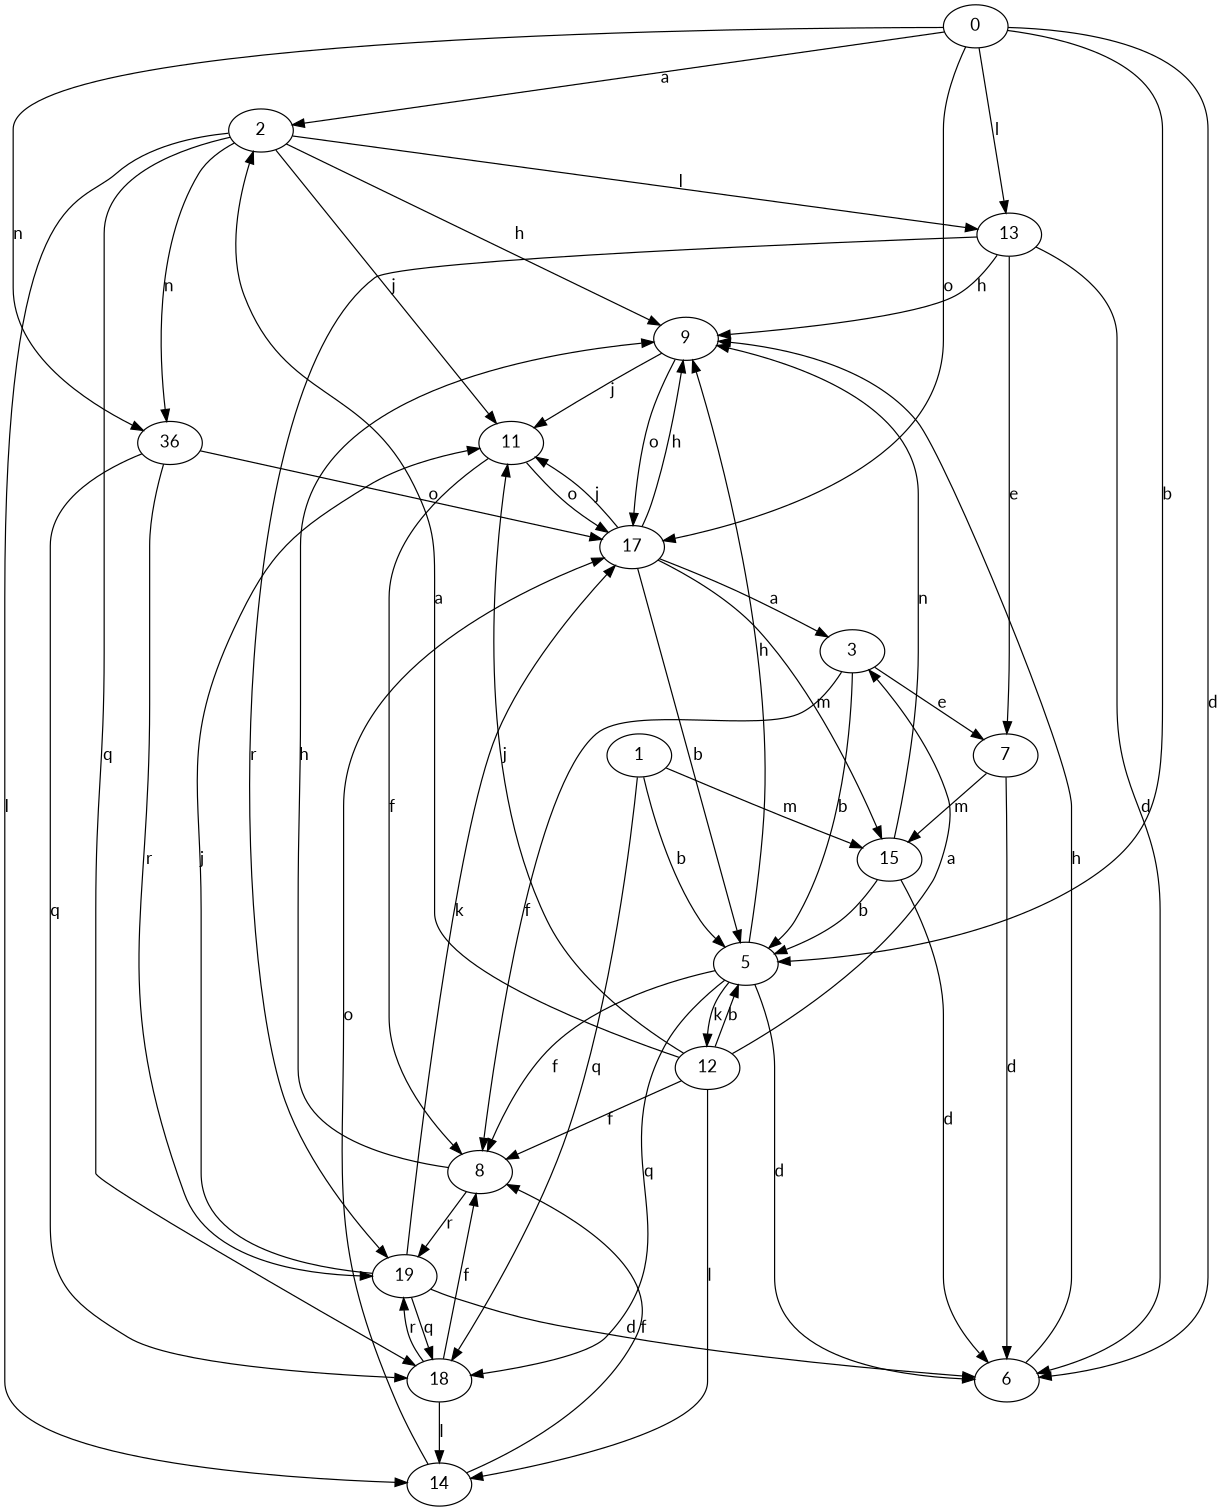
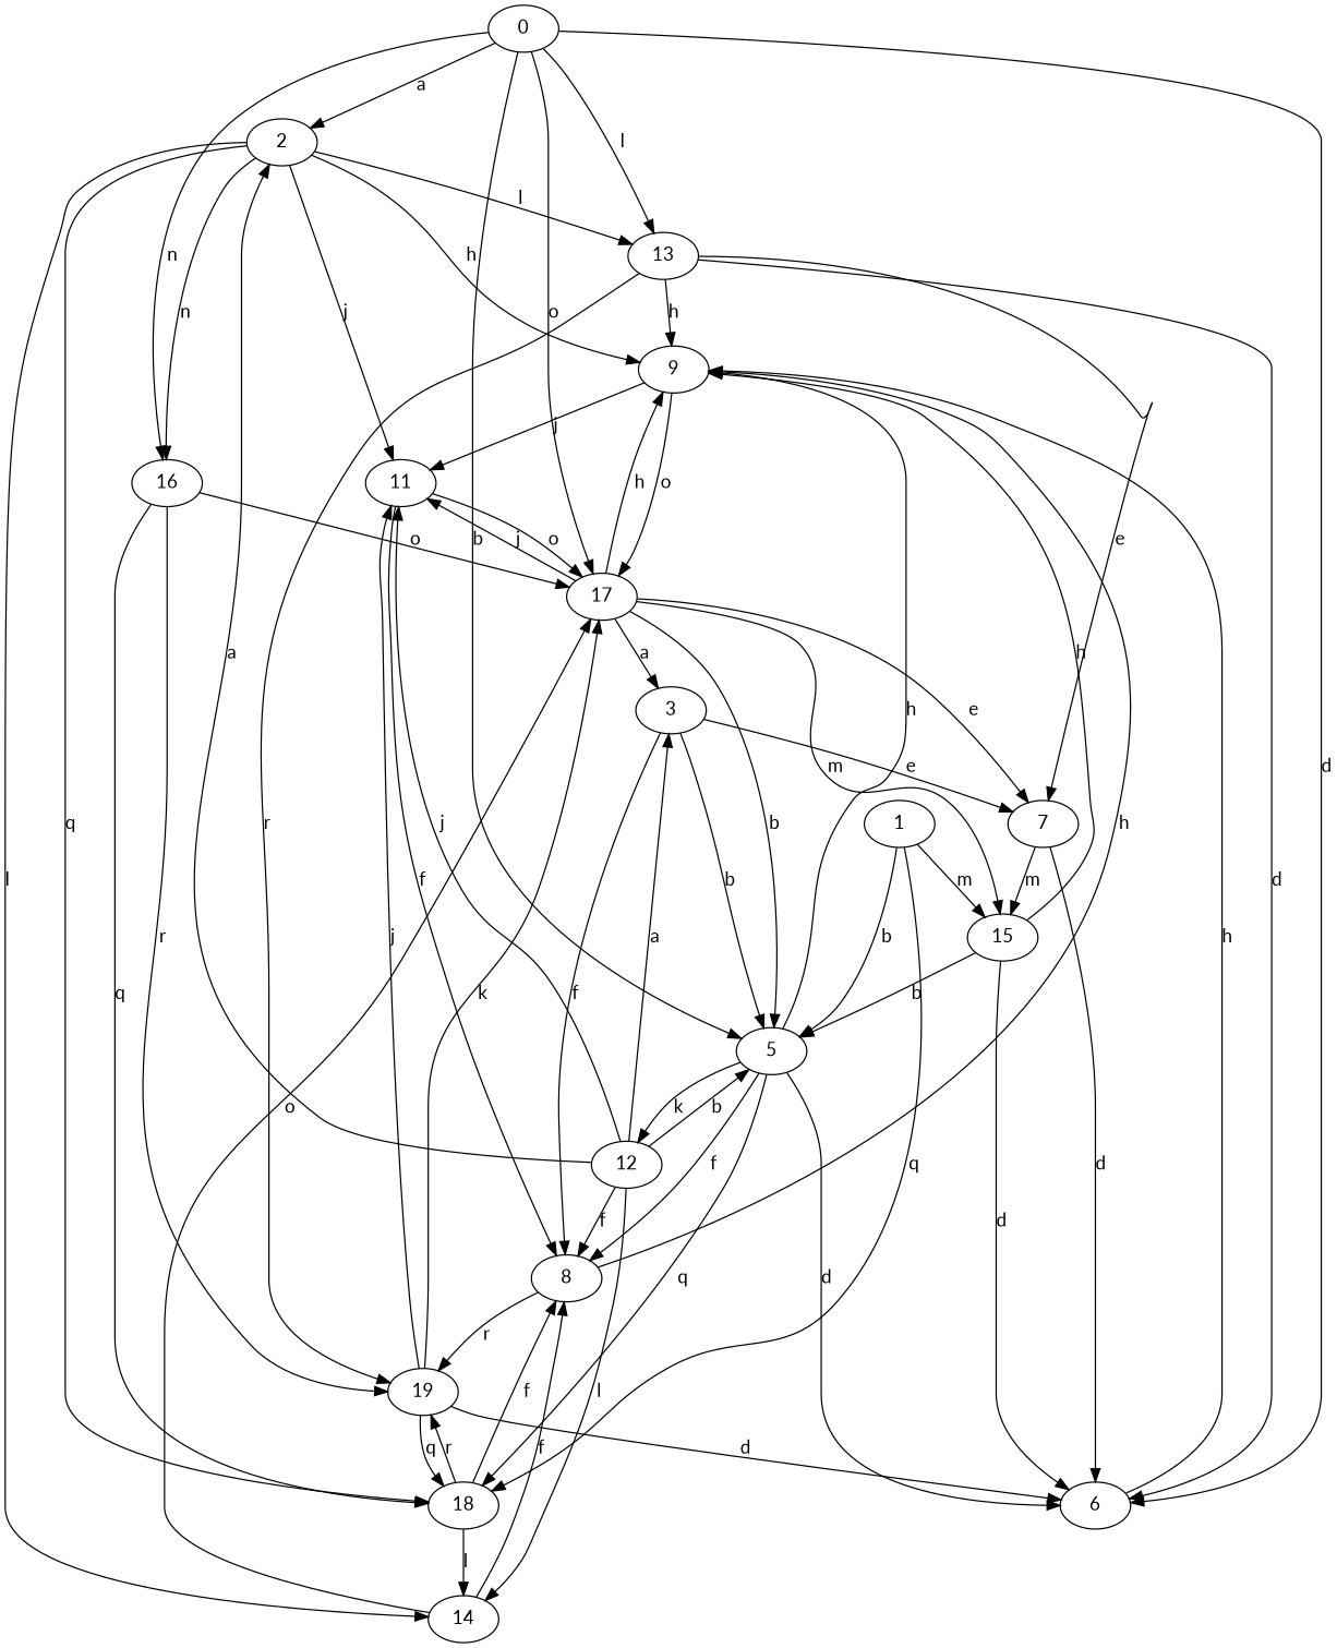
  strict digraph {
    fontname=Lato
    node [fontname=Lato]
    edge [fontname=Lato]
    2
    9
    11
    13
    14
-   16 [label=36]
+   16
    18
    17
    8
    6
    7
    19
    0
    5
    12
    15
    3
    1
    2 -> 9 [label=h]
    2 -> 11 [label=j]
    2 -> 13 [label=l]
    2 -> 14 [label=l]
    2 -> 16 [label=n]
    2 -> 18 [label=q]
    9 -> 11 [label=j]
    9 -> 17 [label=o]
    11 -> 17 [label=o]
    11 -> 8 [label=f]
    13 -> 9 [label=h]
    13 -> 6 [label=d]
    13 -> 7 [label=e]
    13 -> 19 [label=r]
    14 -> 17 [label=o]
    14 -> 8 [label=f]
    16 -> 18 [label=q]
    16 -> 17 [label=o]
    16 -> 19 [label=r]
    18 -> 14 [label=l]
    18 -> 8 [label=f]
    18 -> 19 [label=r]
    17 -> 9 [label=h]
    17 -> 11 [label=j]
+   17 -> 7 [label=e]
    17 -> 5 [label=b]
    17 -> 15 [label=m]
    17 -> 3 [label=a]
    8 -> 9 [label=h]
    8 -> 19 [label=r]
    6 -> 9 [label=h]
    7 -> 6 [label=d]
    7 -> 15 [label=m]
    19 -> 11 [label=j]
    19 -> 18 [label=q]
    19 -> 17 [label=k]
    19 -> 6 [label=d]
    0 -> 2 [label=a]
    0 -> 13 [label=l]
    0 -> 16 [label=n]
    0 -> 17 [label=o]
    0 -> 6 [label=d]
    0 -> 5 [label=b]
    5 -> 9 [label=h]
    5 -> 18 [label=q]
    5 -> 8 [label=f]
    5 -> 6 [label=d]
    5 -> 12 [label=k]
    12 -> 2 [label=a]
    12 -> 11 [label=j]
    12 -> 14 [label=l]
    12 -> 8 [label=f]
    12 -> 5 [label=b]
    12 -> 3 [label=a]
-   15 -> 9 [label=n]
+   15 -> 9 [label=h]
    15 -> 6 [label=d]
    15 -> 5 [label=b]
    3 -> 8 [label=f]
    3 -> 7 [label=e]
    3 -> 5 [label=b]
    1 -> 18 [label=q]
    1 -> 5 [label=b]
    1 -> 15 [label=m]
  }
